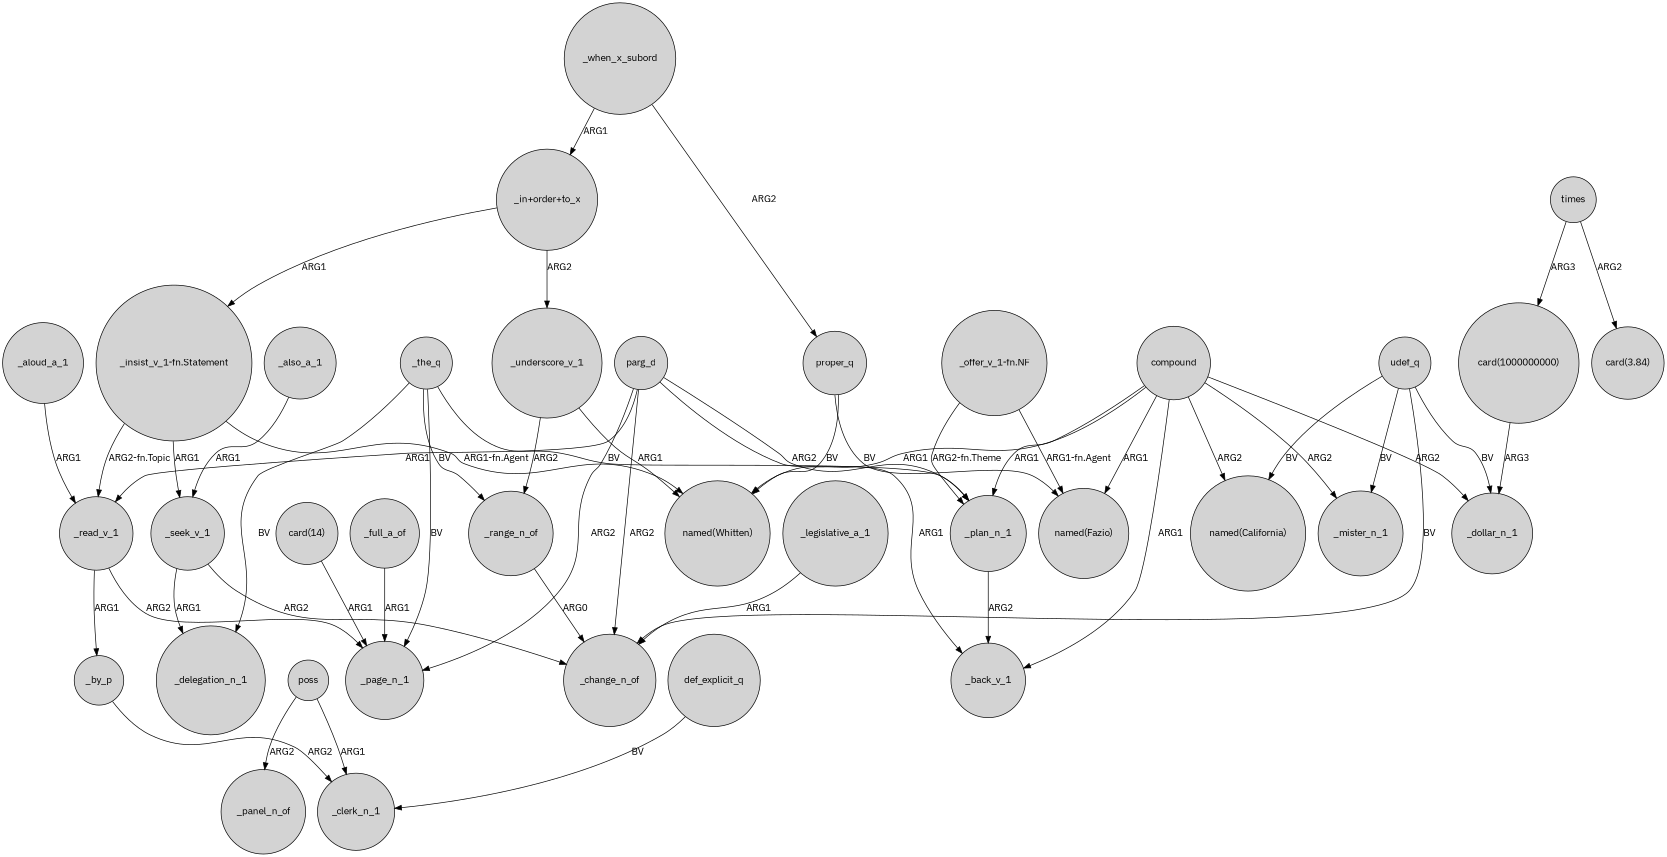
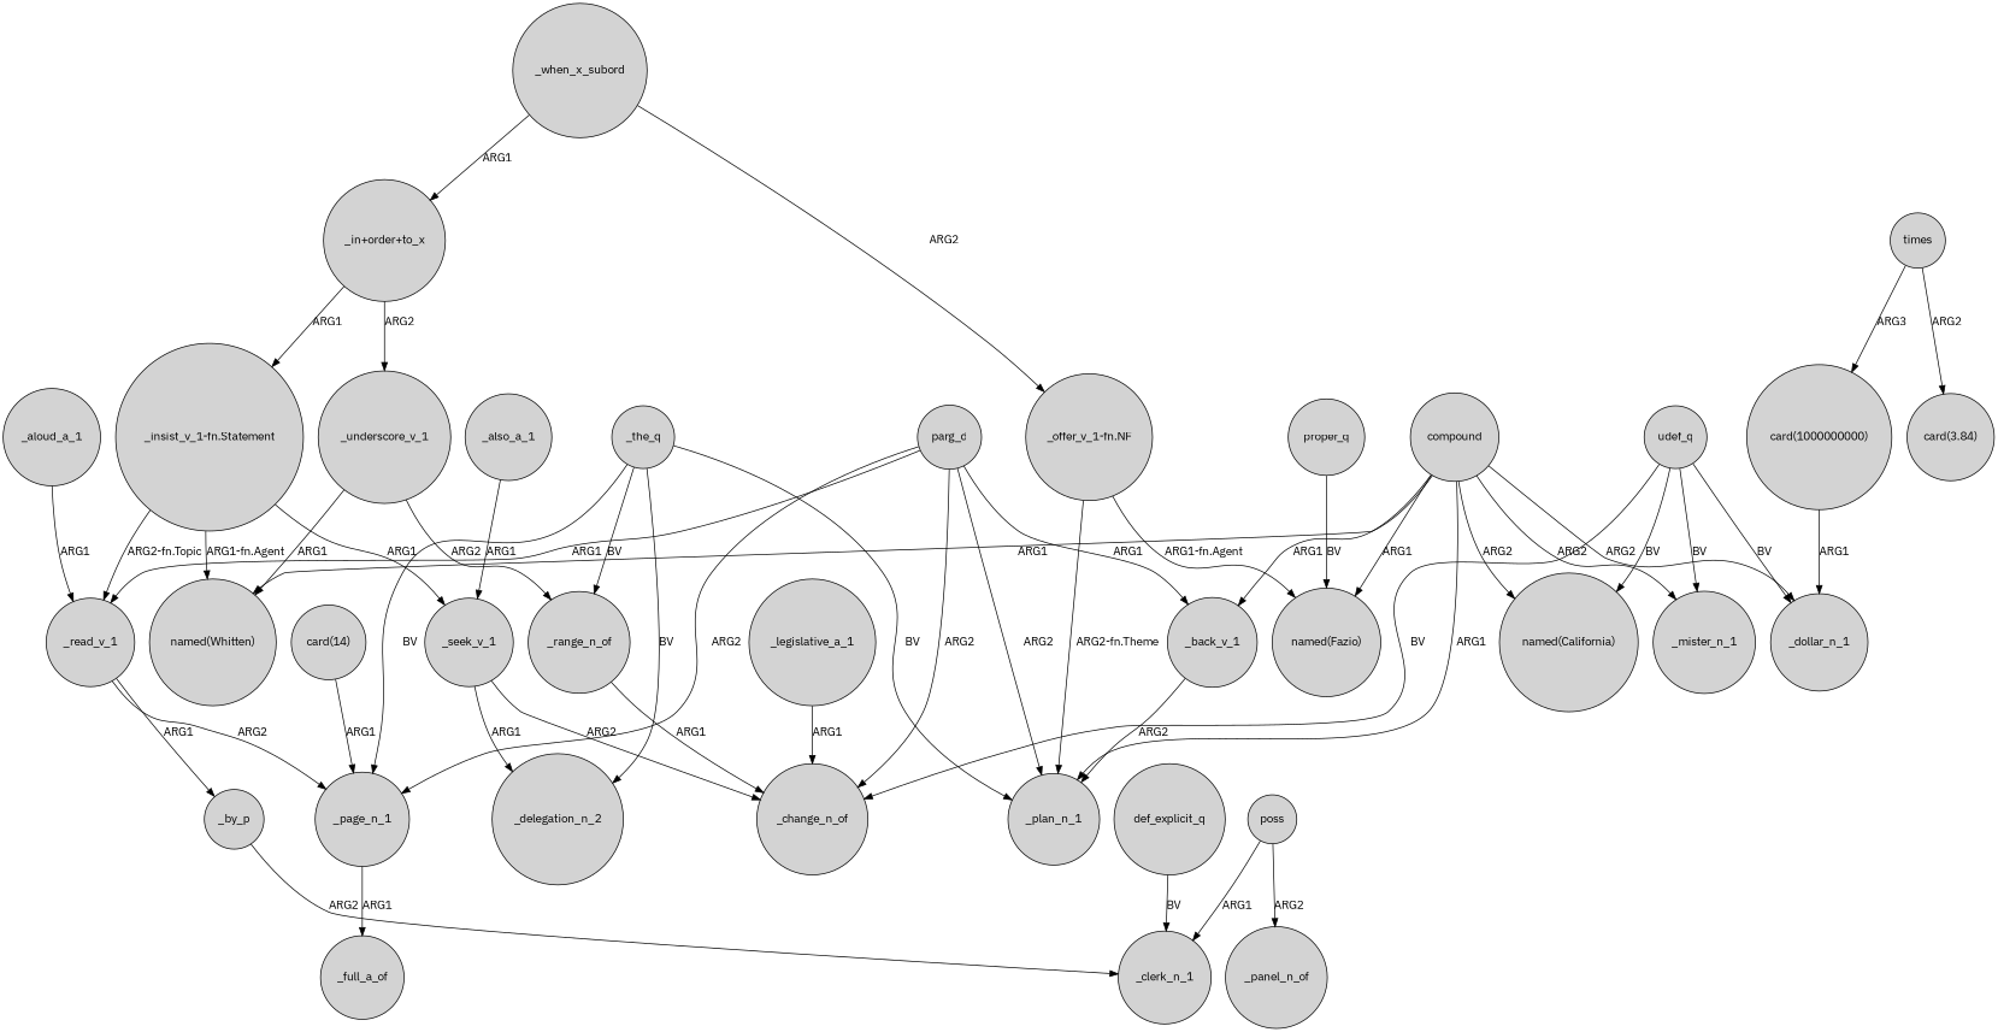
  digraph {
    fontname="IBM Plex Sans"
    node [fontname="IBM Plex Sans" shape=circle style=filled]
    edge [fontname="IBM Plex Sans"]
    "_in+order+to_x"
    _underscore_v_1
    "_insist_v_1-fn.Statement"
    "named(Whitten)"
    _range_n_of
    _read_v_1
    _seek_v_1
    _change_n_of
    "_offer_v_1-fn.NF"
    _plan_n_1
    "named(Fazio)"
    parg_d
    _page_n_1
    _back_v_1
    _by_p
-   _delegation_n_1
+   _delegation_n_1 [label=_delegation_n_2]
    udef_q
    "named(California)"
    _mister_n_1
    _dollar_n_1
    times
    "card(3.84)"
    "card(1000000000)"
    compound
    _full_a_of
    "card(14)"
    _the_q
    _clerk_n_1
    _when_x_subord
    proper_q
    poss
    _panel_n_of
    _aloud_a_1
    _also_a_1
    _legislative_a_1
    def_explicit_q
    "_in+order+to_x" -> _underscore_v_1 [label=ARG2]
    "_in+order+to_x" -> "_insist_v_1-fn.Statement" [label=ARG1]
    _underscore_v_1 -> "named(Whitten)" [label=ARG1]
    _underscore_v_1 -> _range_n_of [label=ARG2]
    "_insist_v_1-fn.Statement" -> "named(Whitten)" [label="ARG1-fn.Agent"]
    "_insist_v_1-fn.Statement" -> _read_v_1 [label="ARG2-fn.Topic"]
    "_insist_v_1-fn.Statement" -> _seek_v_1 [label=ARG1]
-   _range_n_of -> _change_n_of [label=ARG0]
+   _range_n_of -> _change_n_of [label=ARG1]
    _read_v_1 -> _page_n_1 [label=ARG2]
    _read_v_1 -> _by_p [label=ARG1]
    _seek_v_1 -> _change_n_of [label=ARG2]
    _seek_v_1 -> _delegation_n_1 [label=ARG1]
    "_offer_v_1-fn.NF" -> _plan_n_1 [label="ARG2-fn.Theme"]
    "_offer_v_1-fn.NF" -> "named(Fazio)" [label="ARG1-fn.Agent"]
    parg_d -> _read_v_1 [label=ARG1]
    parg_d -> _change_n_of [label=ARG2]
    parg_d -> _plan_n_1 [label=ARG2]
    parg_d -> _page_n_1 [label=ARG2]
    parg_d -> _back_v_1 [label=ARG1]
-   _plan_n_1 -> _back_v_1 [label=ARG2]
+   _back_v_1 -> _plan_n_1 [label=ARG2]
    _by_p -> _clerk_n_1 [label=ARG2]
    udef_q -> _change_n_of [label=BV]
    udef_q -> "named(California)" [label=BV]
    udef_q -> _mister_n_1 [label=BV]
    udef_q -> _dollar_n_1 [label=BV]
    times -> "card(3.84)" [label=ARG2]
    times -> "card(1000000000)" [label=ARG3]
-   "card(1000000000)" -> _dollar_n_1 [label=ARG3]
+   "card(1000000000)" -> _dollar_n_1 [label=ARG1]
    compound -> "named(Whitten)" [label=ARG1]
    compound -> _plan_n_1 [label=ARG1]
    compound -> "named(Fazio)" [label=ARG1]
    compound -> _back_v_1 [label=ARG1]
    compound -> "named(California)" [label=ARG2]
    compound -> _mister_n_1 [label=ARG2]
    compound -> _dollar_n_1 [label=ARG2]
-   _full_a_of -> _page_n_1 [label=ARG1]
+   _page_n_1 -> _full_a_of [label=ARG1]
    "card(14)" -> _page_n_1 [label=ARG1]
    _the_q -> _range_n_of [label=BV]
    _the_q -> _plan_n_1 [label=BV]
    _the_q -> _page_n_1 [label=BV]
    _the_q -> _delegation_n_1 [label=BV]
    _when_x_subord -> "_in+order+to_x" [label=ARG1]
-   _when_x_subord -> proper_q [label=ARG2]
-   proper_q -> "named(Whitten)" [label=BV]
+   _when_x_subord -> "_offer_v_1-fn.NF" [label=ARG2]
    proper_q -> "named(Fazio)" [label=BV]
    poss -> _clerk_n_1 [label=ARG1]
    poss -> _panel_n_of [label=ARG2]
    _aloud_a_1 -> _read_v_1 [label=ARG1]
    _also_a_1 -> _seek_v_1 [label=ARG1]
    _legislative_a_1 -> _change_n_of [label=ARG1]
    def_explicit_q -> _clerk_n_1 [label=BV]
  }
